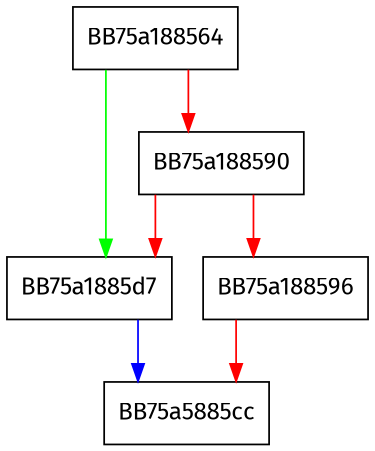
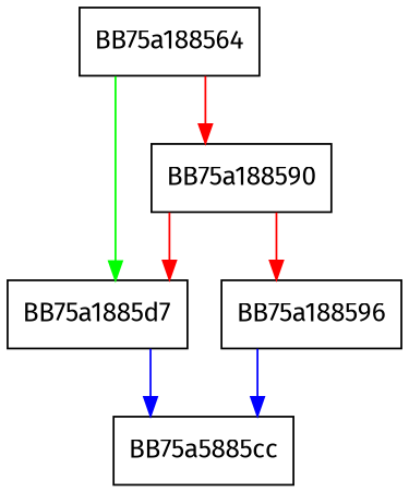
  digraph {
    fontname="Fira Sans"
    splines=ortho
    node [fontname="Fira Sans" shape=box]
    edge [color=red fontname="Fira Sans"]
    BB75a188564
    BB75a1885d7
    BB75a188590
    n4 [label=BB75a5885cc]
    BB75a188596
    BB75a188564 -> BB75a1885d7 [color=green]
    BB75a188564 -> BB75a188590
    BB75a1885d7 -> n4 [color=blue]
    BB75a188590 -> BB75a1885d7
    BB75a188590 -> BB75a188596
-   BB75a188596 -> n4
+   BB75a188596 -> n4 [color=blue]
  }
